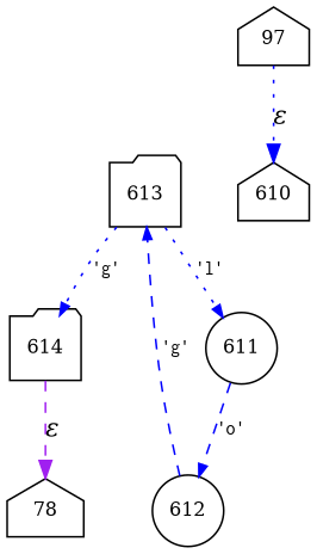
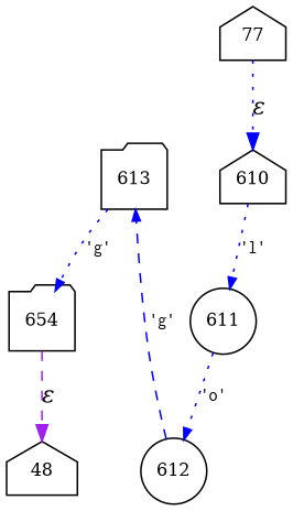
  digraph {
    rankdir=TB
    node [fixedsize=true fontsize=11 shape=house peripheries=1]
    edge [arrowhead=normal arrowsize=.7 color=blue fontname=Courier fontsize=11 style=dotted]
-   n1 [label=78 width=.6 peripheries=""]
+   n1 [label=48 width=.6 peripheries=""]
    n2 [label=610 width=.55]
    n3 [label=611 shape=circle width=.55]
    n4 [label=612 shape=circle width=.55]
    n5 [label=613 shape=folder width=.55]
-   n6 [label=614 shape=folder width=.55]
-   n7 [label=97 width=.55]
-   n5 -> n3 [label="'l'"]
-   n3 -> n4 [label="'o'" style=dashed]
+   n6 [label=654 shape=folder width=.55]
+   n7 [label=77 width=.55]
+   n2 -> n3 [label="'l'"]
+   n3 -> n4 [label="'o'"]
    n4 -> n5 [label="'g'" style=dashed]
    n5 -> n6 [label="'g'"]
    n6 -> n1 [color=purple fontname="Times-Italic" label="&epsilon;" style=dashed arrowhead="" arrowsize="" fontsize=""]
    n7 -> n2 [fontname="Times-Italic" label="&epsilon;" arrowhead="" arrowsize="" fontsize=""]
  }
